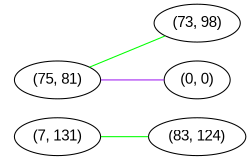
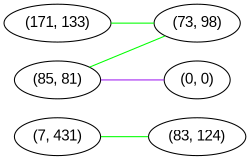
  graph {
    fontname="Liberation Sans"
    rankdir=LR
    node [fontname="Liberation Sans"]
    edge [color=green fontname="Liberation Sans" weight=2]
-   "(7, 131)"
+   "(7, 131)" [label="(7, 431)"]
    "(83, 124)"
-   "(75, 81)"
+   "(75, 81)" [label="(85, 81)"]
    "(73, 98)"
    "(0, 0)"
+   "(171, 133)"
    "(7, 131)" -- "(83, 124)"
    "(75, 81)" -- "(73, 98)" [weight=1]
    "(75, 81)" -- "(0, 0)" [color=purple weight=4]
+   "(171, 133)" -- "(73, 98)"
  }
